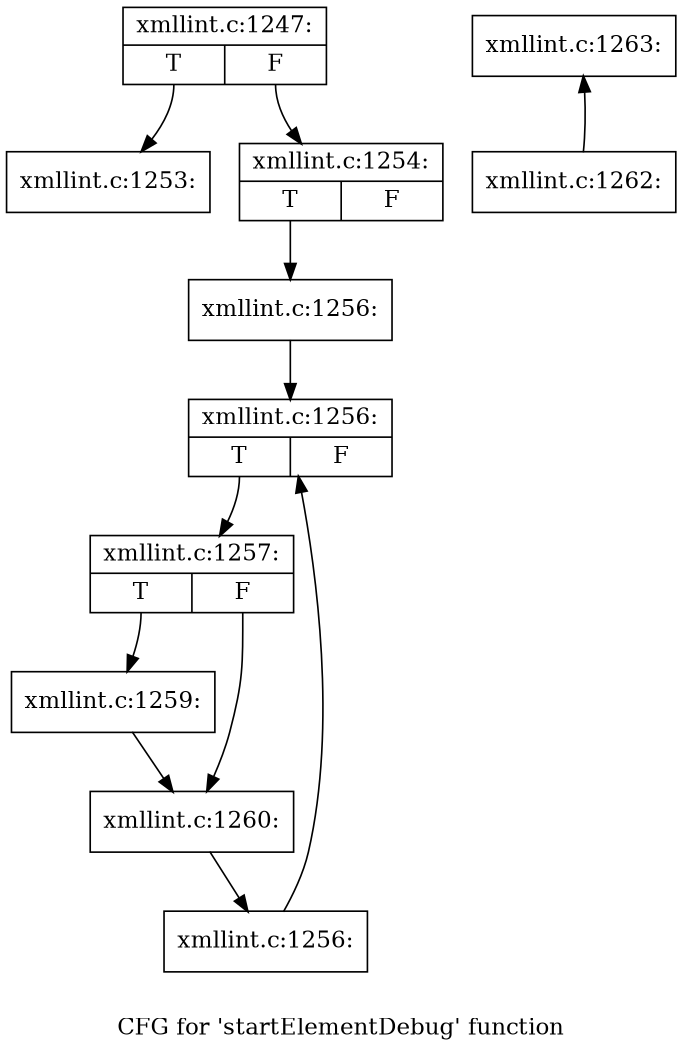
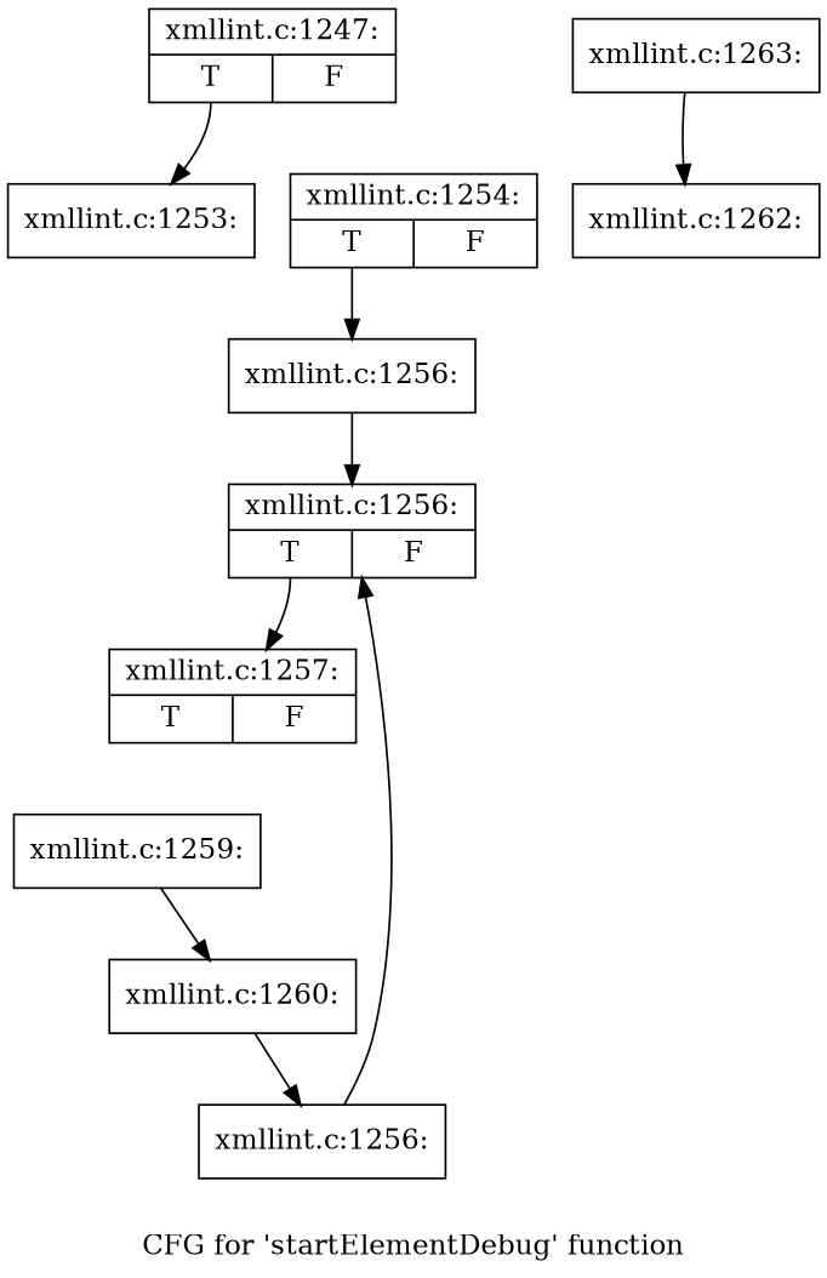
  digraph {
    label="CFG for 'startElementDebug' function"
    node [shape=record]
    n1 [label="{xmllint.c:1247:|{<s0>T|<s1>F}}"]
    n2 [label="{xmllint.c:1253:}"]
    n3 [label="{xmllint.c:1254:|{<s0>T|<s1>F}}"]
    n4 [label="{xmllint.c:1256:}"]
    n5 [label="{xmllint.c:1263:}"]
    n6 [label="{xmllint.c:1256:|{<s0>T|<s1>F}}"]
    n7 [label="{xmllint.c:1262:}"]
    n8 [label="{xmllint.c:1257:|{<s0>T|<s1>F}}"]
    n9 [label="{xmllint.c:1259:}"]
    n10 [label="{xmllint.c:1260:}"]
    n11 [label="{xmllint.c:1256:}"]
    n1 -> n2 [tailport=s0]
-   n1 -> n3 [tailport=s1]
    n3 -> n4 [tailport=s0]
    n4 -> n6
    n6 -> n8 [tailport=s0]
-   n7 -> n5
-   n8 -> n9 [tailport=s0]
-   n8 -> n10 [tailport=s1]
+   n5 -> n7
    n9 -> n10
    n10 -> n11
    n11 -> n6
  }
